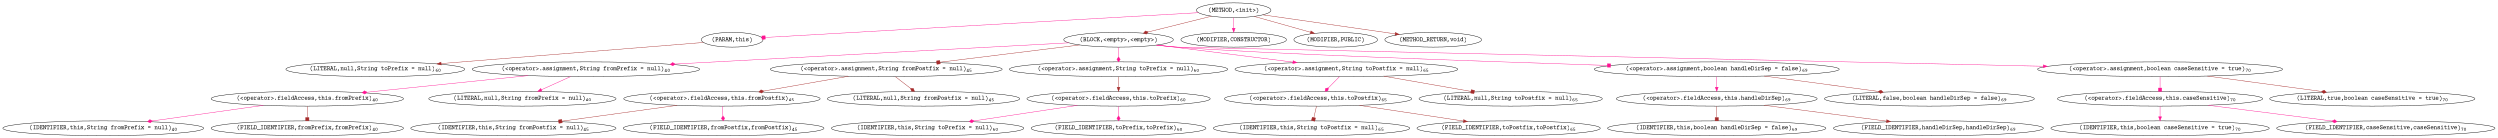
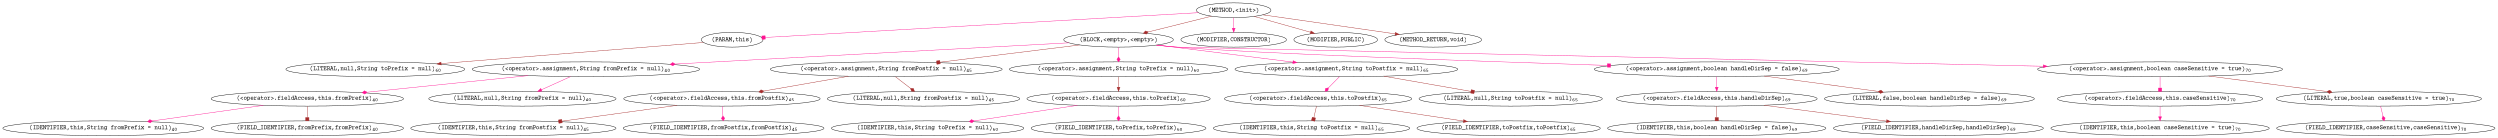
  digraph {
    fontname="Courier Prime"
    node [fontname="Courier Prime"]
    edge [arrowhead=diamond color=deeppink fontname="Courier Prime"]
    n1 [label=<(METHOD,&lt;init&gt;)>]
    n2 [label=<(PARAM,this)>]
    n3 [label=<(BLOCK,&lt;empty&gt;,&lt;empty&gt;)>]
    n4 [label=<(MODIFIER,CONSTRUCTOR)>]
    n5 [label=<(MODIFIER,PUBLIC)>]
    n6 [label=<(METHOD_RETURN,void)>]
    n7 [label=<(LITERAL,null,String toPrefix = null)<SUB>60</SUB>>]
    n8 [label=<(&lt;operator&gt;.assignment,String fromPrefix = null)<SUB>40</SUB>>]
    n9 [label=<(&lt;operator&gt;.assignment,String fromPostfix = null)<SUB>45</SUB>>]
    n10 [label=<(&lt;operator&gt;.assignment,String toPrefix = null)<SUB>60</SUB>>]
    n11 [label=<(&lt;operator&gt;.assignment,String toPostfix = null)<SUB>65</SUB>>]
    n12 [label=<(&lt;operator&gt;.assignment,boolean handleDirSep = false)<SUB>69</SUB>>]
    n13 [label=<(&lt;operator&gt;.assignment,boolean caseSensitive = true)<SUB>70</SUB>>]
    n14 [label=<(&lt;operator&gt;.fieldAccess,this.fromPrefix)<SUB>40</SUB>>]
    n15 [label=<(LITERAL,null,String fromPrefix = null)<SUB>40</SUB>>]
    n16 [label=<(&lt;operator&gt;.fieldAccess,this.fromPostfix)<SUB>45</SUB>>]
    n17 [label=<(LITERAL,null,String fromPostfix = null)<SUB>45</SUB>>]
    n18 [label=<(&lt;operator&gt;.fieldAccess,this.toPrefix)<SUB>60</SUB>>]
    n19 [label=<(&lt;operator&gt;.fieldAccess,this.toPostfix)<SUB>65</SUB>>]
    n20 [label=<(LITERAL,null,String toPostfix = null)<SUB>65</SUB>>]
    n21 [label=<(&lt;operator&gt;.fieldAccess,this.handleDirSep)<SUB>69</SUB>>]
    n22 [label=<(LITERAL,false,boolean handleDirSep = false)<SUB>69</SUB>>]
    n23 [label=<(&lt;operator&gt;.fieldAccess,this.caseSensitive)<SUB>70</SUB>>]
    n24 [label=<(LITERAL,true,boolean caseSensitive = true)<SUB>70</SUB>>]
    n25 [label=<(IDENTIFIER,this,String fromPrefix = null)<SUB>40</SUB>>]
    n26 [label=<(FIELD_IDENTIFIER,fromPrefix,fromPrefix)<SUB>40</SUB>>]
    n27 [label=<(IDENTIFIER,this,String fromPostfix = null)<SUB>45</SUB>>]
    n28 [label=<(FIELD_IDENTIFIER,fromPostfix,fromPostfix)<SUB>45</SUB>>]
    n29 [label=<(IDENTIFIER,this,String toPrefix = null)<SUB>60</SUB>>]
    n30 [label=<(FIELD_IDENTIFIER,toPrefix,toPrefix)<SUB>60</SUB>>]
    n31 [label=<(IDENTIFIER,this,String toPostfix = null)<SUB>65</SUB>>]
    n32 [label=<(FIELD_IDENTIFIER,toPostfix,toPostfix)<SUB>65</SUB>>]
    n33 [label=<(IDENTIFIER,this,boolean handleDirSep = false)<SUB>69</SUB>>]
    n34 [label=<(FIELD_IDENTIFIER,handleDirSep,handleDirSep)<SUB>69</SUB>>]
    n35 [label=<(IDENTIFIER,this,boolean caseSensitive = true)<SUB>70</SUB>>]
    n36 [label=<(FIELD_IDENTIFIER,caseSensitive,caseSensitive)<SUB>70</SUB>>]
    n1 -> n2 [arrowhead=box]
    n1 -> n3 [color=brown]
    n1 -> n4 [arrowhead=normal]
    n1 -> n5 [arrowhead=normal color=brown]
    n1 -> n6 [arrowhead=normal color=brown]
    n2 -> n7 [arrowhead=normal color=brown]
    n3 -> n8
    n3 -> n9 [arrowhead=box color=brown]
    n3 -> n10
    n3 -> n11 [arrowhead=normal]
    n3 -> n12 [arrowhead=box]
    n3 -> n13 [arrowhead=normal]
    n8 -> n14
    n8 -> n15 [arrowhead=normal]
    n9 -> n16 [color=brown]
    n9 -> n17 [color=brown]
    n10 -> n18 [arrowhead=normal color=brown]
    n11 -> n19
    n11 -> n20 [arrowhead=box color=brown]
    n12 -> n21 [arrowhead=normal]
    n12 -> n22 [color=brown]
    n13 -> n23 [arrowhead=box]
    n13 -> n24 [color=brown]
    n14 -> n25
    n14 -> n26 [arrowhead=box color=brown]
    n16 -> n27 [arrowhead=box color=brown]
    n16 -> n28
    n18 -> n29
    n18 -> n30
    n19 -> n31 [arrowhead=box color=brown]
    n19 -> n32 [arrowhead=normal color=brown]
    n21 -> n33 [arrowhead=box color=brown]
    n21 -> n34 [arrowhead=normal color=brown]
    n23 -> n35 [arrowhead=normal]
-   n23 -> n36
+   n24 -> n36
  }
